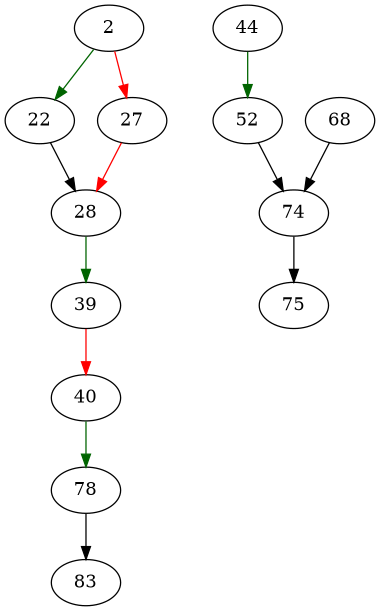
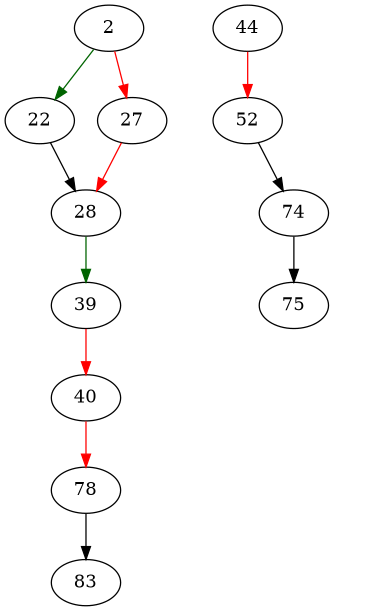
  strict digraph {
    2 [entry=true]
    22
    27
    28
    39
    40
    78
    44
    52
    83
    74
-   68
    75
    2 -> 22 [color=darkgreen cond=true]
    2 -> 27 [color=red cond=false]
    22 -> 28
    27 -> 28 [color=red]
    28 -> 39 [color=darkgreen cond=true]
    39 -> 40 [color=red]
-   40 -> 78 [color=darkgreen cond=false]
+   40 -> 78 [color=red cond=false]
    78 -> 83
-   44 -> 52 [color=darkgreen cond=true]
+   44 -> 52 [color=red cond=true]
    52 -> 74
    74 -> 75
-   68 -> 74
  }
